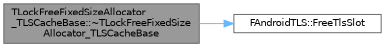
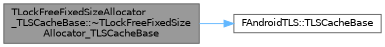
  digraph {
    rankdir=LR
    node [fontname=Helvetica fontsize=10 shape=box style=filled]
    n1 [color=gray40 fillcolor=grey60 fontcolor=black height=0.2 label="TLockFreeFixedSizeAllocator\l_TLSCacheBase::~TLockFreeFixedSize\lAllocator_TLSCacheBase" width=0.4]
-   n2 [color=grey40 fillcolor=white height=0.2 label="FAndroidTLS::FreeTlsSlot" width=0.4]
+   n2 [color=grey40 fillcolor=white height=0.2 label="FAndroidTLS::TLSCacheBase" width=0.4]
    n1 -> n2 [color=steelblue1 fontname=Helvetica fontsize=10 labelfontname=Helvetica labelfontsize=10 style=solid]
  }
